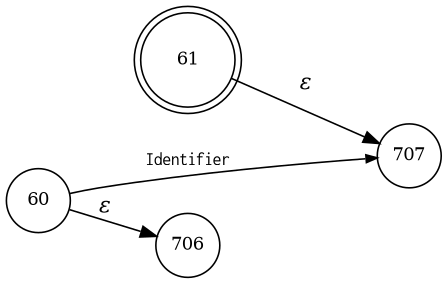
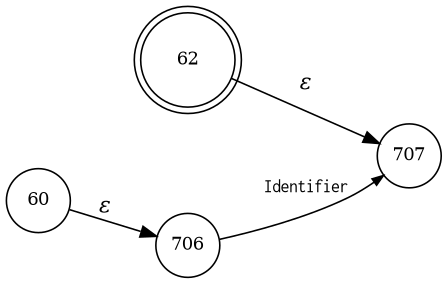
  digraph {
    rankdir=LR
    node [fixedsize=true fontsize=11 shape=circle peripheries=1]
    edge [fontname="Times-Italic"]
-   n1 [label=61 shape=doublecircle width=.6 peripheries=""]
+   n1 [label=62 shape=doublecircle width=.6 peripheries=""]
    n2 [label=707 width=.55]
    n3 [label=706 width=.55]
    n4 [label=60 width=.55]
    n1 -> n2 [label="&epsilon;"]
-   n4 -> n2 [arrowhead=normal arrowsize=.7 fontname=Courier fontsize=11 label=Identifier]
+   n3 -> n2 [arrowhead=normal arrowsize=.7 fontname=Courier fontsize=11 label=Identifier]
    n4 -> n3 [label="&epsilon;"]
  }
